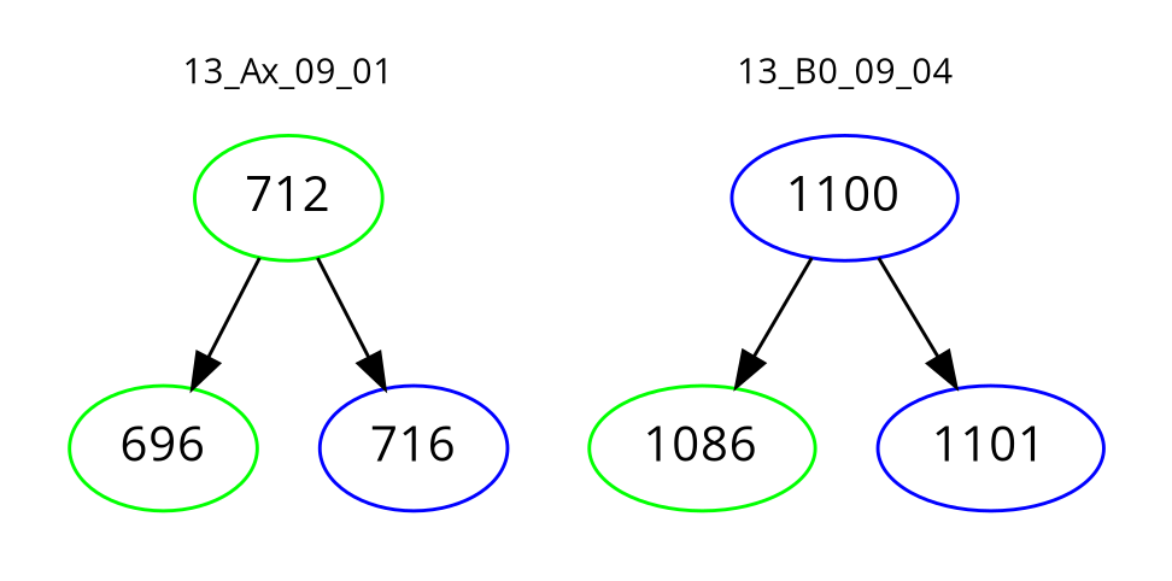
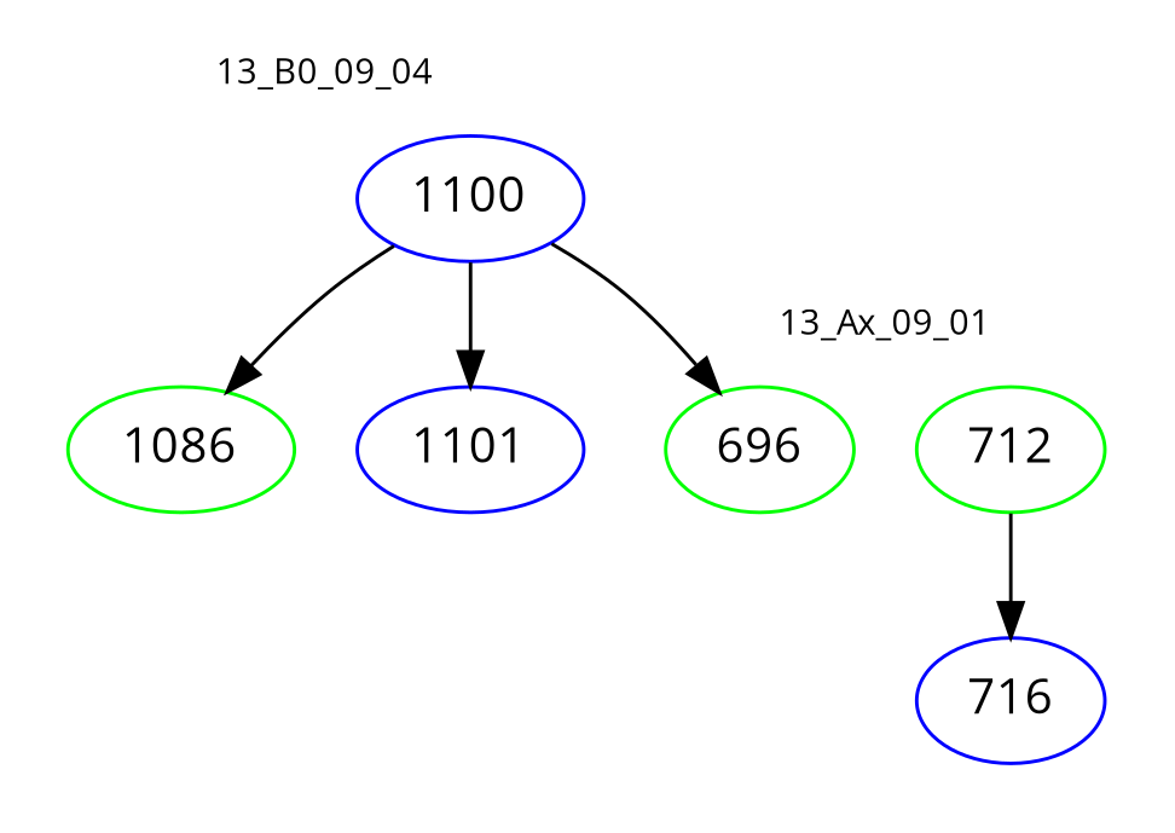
  digraph {
    fontname="Open Sans"
    node [color=green fontname="Open Sans"]
    edge [color=black fontname="Open Sans"]
    n1 [label=712]
    n2 [label=696]
    n3 [color=blue label=716]
    n4 [color=blue label=1100]
    n5 [label=1086]
    n6 [color=blue label=1101]
    subgraph cluster_1 {
      color=white
      fontsize=10
      label="13_Ax_09_01"
      n1
      n2
      n3
    }
    subgraph cluster_2 {
      color=white
      fontsize=10
      label="13_B0_09_04"
      n4
      n5
      n6
    }
-   n1 -> n2
+   n4 -> n2
    n1 -> n3
    n4 -> n5
    n4 -> n6
  }
